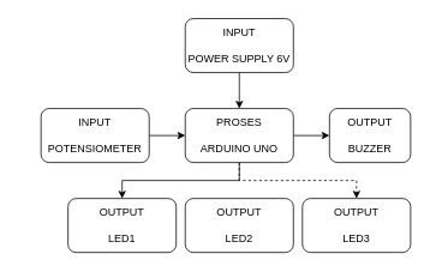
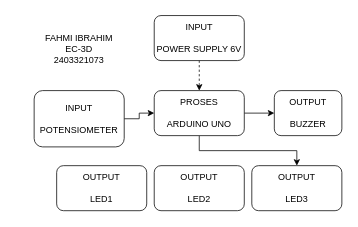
  <mxCell id="0" />
  <mxCell id="1" parent="0" />
- <mxCell id="2" value="" style="edgeStyle=orthogonalEdgeStyle;rounded=0;orthogonalLoop=1;jettySize=auto;html=1;" edge="1" parent="1" source="3" target="7"><mxGeometry relative="1" as="geometry" /></mxCell>
+ <mxCell id="2" value="" style="edgeStyle=orthogonalEdgeStyle;rounded=0;orthogonalLoop=1;jettySize=auto;html=1;dashed=1;" edge="1" parent="1" source="3" target="7"><mxGeometry relative="1" as="geometry" /></mxCell>
  <mxCell id="3" value="&lt;div&gt;INPUT&lt;/div&gt;&lt;div&gt;&lt;br&gt;&lt;/div&gt;&lt;div&gt;POWER SUPPLY 6V&lt;/div&gt;" style="rounded=1;whiteSpace=wrap;html=1;" vertex="1" parent="1"><mxGeometry x="205" y="20" width="120" height="60" as="geometry" /></mxCell>
- <mxCell id="4" style="edgeStyle=orthogonalEdgeStyle;rounded=0;orthogonalLoop=1;jettySize=auto;html=1;entryX=0.5;entryY=0;entryDx=0;entryDy=0;" edge="1" parent="1" source="7" target="10"><mxGeometry relative="1" as="geometry"><Array as="points"><mxPoint x="265" y="200" /><mxPoint x="135" y="200" /></Array></mxGeometry></mxCell>
- <mxCell id="5" style="edgeStyle=orthogonalEdgeStyle;rounded=0;orthogonalLoop=1;jettySize=auto;html=1;entryX=0.5;entryY=0;entryDx=0;entryDy=0;dashed=1;" edge="1" parent="1" source="7" target="12"><mxGeometry relative="1" as="geometry"><Array as="points"><mxPoint x="265" y="200" /><mxPoint x="395" y="200" /></Array></mxGeometry></mxCell>
+ <mxCell id="5" style="edgeStyle=orthogonalEdgeStyle;rounded=0;orthogonalLoop=1;jettySize=auto;html=1;entryX=0.5;entryY=0;entryDx=0;entryDy=0;" edge="1" parent="1" source="7" target="12"><mxGeometry relative="1" as="geometry"><Array as="points"><mxPoint x="265" y="200" /><mxPoint x="395" y="200" /></Array></mxGeometry></mxCell>
  <mxCell id="6" style="edgeStyle=orthogonalEdgeStyle;rounded=0;orthogonalLoop=1;jettySize=auto;html=1;entryX=0;entryY=0.5;entryDx=0;entryDy=0;" edge="1" parent="1" source="7" target="13"><mxGeometry relative="1" as="geometry" /></mxCell>
  <mxCell id="7" value="&lt;div&gt;PROSES&lt;/div&gt;&lt;div&gt;&lt;br&gt;&lt;/div&gt;&lt;div&gt;ARDUINO UNO&lt;/div&gt;" style="rounded=1;whiteSpace=wrap;html=1;" vertex="1" parent="1"><mxGeometry x="205" y="120" width="120" height="60" as="geometry" /></mxCell>
  <mxCell id="8" value="" style="edgeStyle=orthogonalEdgeStyle;rounded=0;orthogonalLoop=1;jettySize=auto;html=1;" edge="1" parent="1" source="9" target="7"><mxGeometry relative="1" as="geometry" /></mxCell>
- <mxCell id="9" value="&lt;div&gt;INPUT&lt;/div&gt;&lt;div&gt;&lt;br&gt;&lt;/div&gt;&lt;div&gt;POTENSIOMETER&lt;/div&gt;" style="rounded=1;whiteSpace=wrap;html=1;" vertex="1" parent="1"><mxGeometry x="45" y="120" width="120" height="60" as="geometry" /></mxCell>
+ <mxCell id="9" value="&lt;div&gt;INPUT&lt;/div&gt;&lt;div&gt;&lt;br&gt;&lt;/div&gt;&lt;div&gt;POTENSIOMETER&lt;/div&gt;" style="rounded=1;whiteSpace=wrap;html=1;" vertex="1" parent="1"><mxGeometry x="45" y="120" width="120" height="75" as="geometry" /></mxCell>
  <mxCell id="10" value="&lt;div&gt;OUTPUT&lt;/div&gt;&lt;div&gt;&lt;br&gt;&lt;/div&gt;&lt;div&gt;LED1&lt;/div&gt;" style="rounded=1;whiteSpace=wrap;html=1;" vertex="1" parent="1"><mxGeometry x="75" y="220" width="120" height="60" as="geometry" /></mxCell>
  <mxCell id="11" value="&lt;div&gt;OUTPUT&lt;/div&gt;&lt;div&gt;&lt;br&gt;&lt;/div&gt;&lt;div&gt;LED2&lt;/div&gt;" style="rounded=1;whiteSpace=wrap;html=1;" vertex="1" parent="1"><mxGeometry x="205" y="220" width="120" height="60" as="geometry" /></mxCell>
  <mxCell id="12" value="&lt;div&gt;OUTPUT&lt;/div&gt;&lt;div&gt;&lt;br&gt;&lt;/div&gt;&lt;div&gt;LED3&lt;/div&gt;" style="rounded=1;whiteSpace=wrap;html=1;" vertex="1" parent="1"><mxGeometry x="335" y="220" width="120" height="60" as="geometry" /></mxCell>
  <mxCell id="13" value="&lt;div&gt;OUTPUT&lt;/div&gt;&lt;div&gt;&lt;br&gt;&lt;/div&gt;&lt;div&gt;BUZZER&lt;/div&gt;" style="rounded=1;whiteSpace=wrap;html=1;" vertex="1" parent="1"><mxGeometry x="365" y="120" width="90" height="60" as="geometry" /></mxCell>
+ <mxCell id="14" value="&lt;div&gt;FAHMI IBRAHIM&lt;/div&gt;&lt;div&gt;EC-3D&lt;/div&gt;&lt;div&gt;2403321073&lt;/div&gt;" style="text;html=1;whiteSpace=wrap;strokeColor=none;fillColor=none;align=center;verticalAlign=middle;rounded=0;" vertex="1" parent="1"><mxGeometry x="20" y="50" width="170" height="30" as="geometry" /></mxCell>
